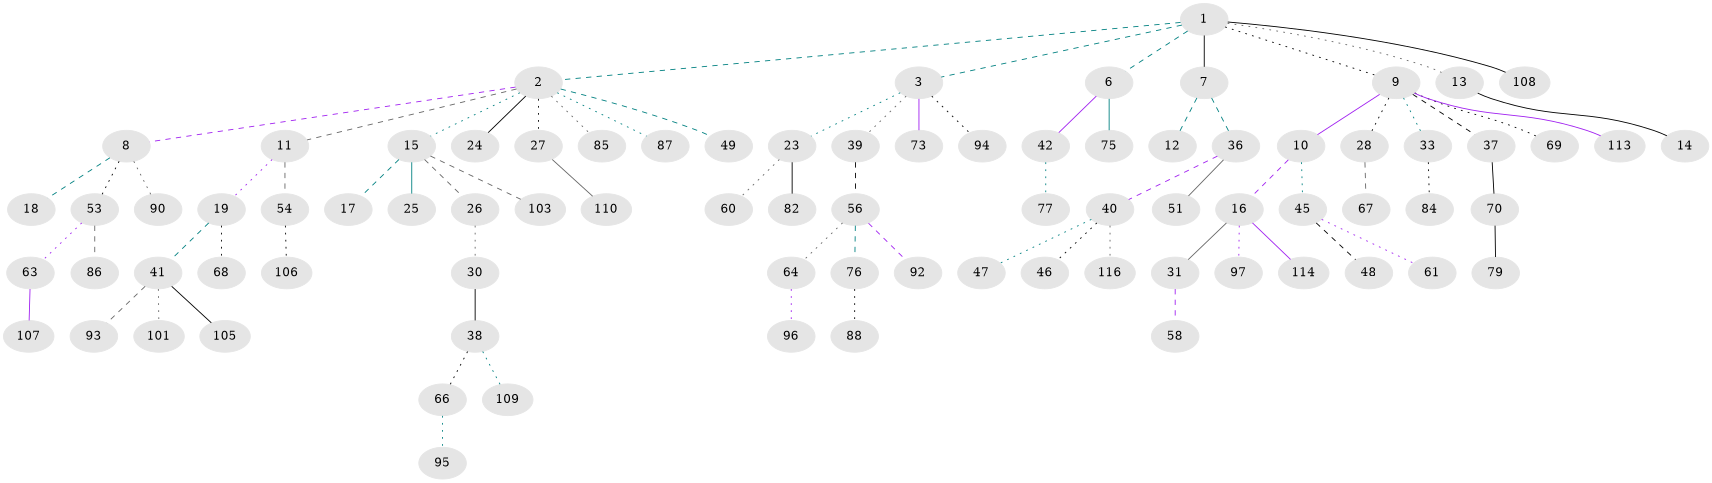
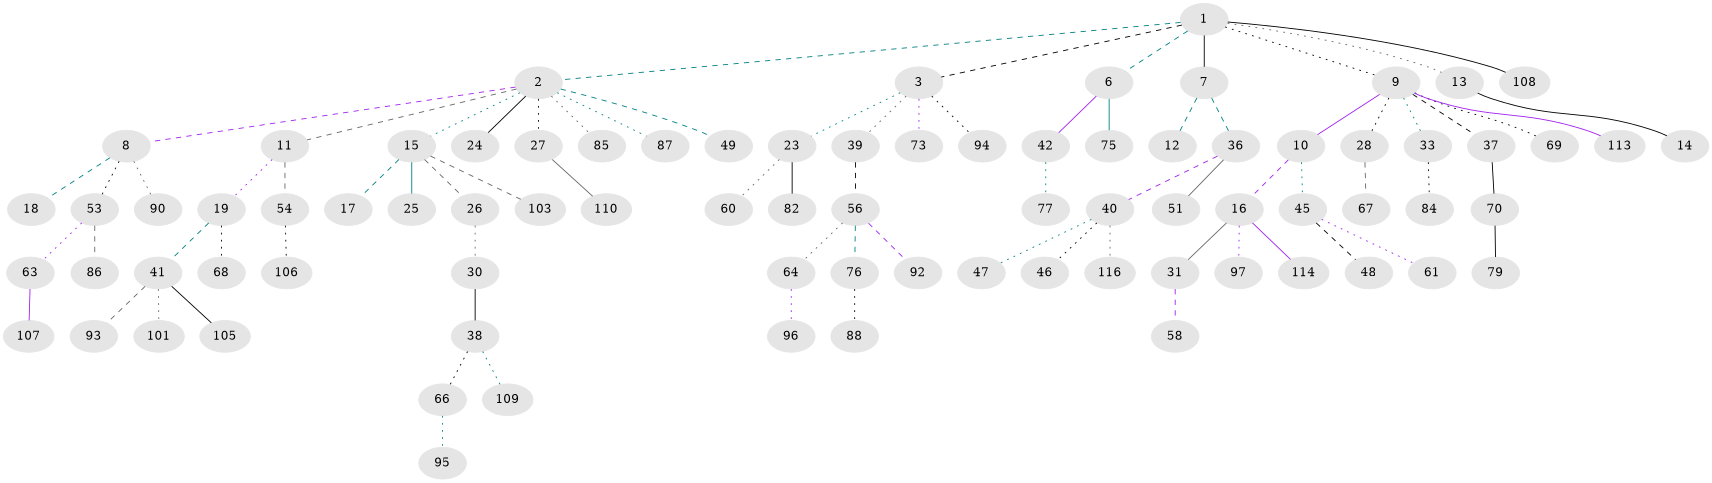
  graph {
    node [color=gray90 style=filled]
    edge [color=black style=dotted]
    1 [super="+5"]
    2 [super="+4"]
    3 [super="+21"]
    6 [super="+72"]
    7 [super="+80"]
    9 [super="+32"]
    13 [super="+29"]
    108
    8
    11
    15 [super="+65"]
    24
    27
    85
    87 [super="+99"]
    n16 [label=49]
    23 [super="+47"]
    39
    73
    94
    42 [super="+44"]
    75
    12 [super="+100"]
    36 [super="+115"]
    10 [super="+52"]
    28
    33
    37
    69 [super="+74"]
    113
    14
    18
    53 [super="+57"]
    90
    19
    54 [super="+102"]
    17 [super="+20"]
    25 [super="+34"]
    26 [super="+59"]
    103
    110
    60 [super="+98"]
    82
    56 [super="+71"]
    77
    40
    51
    63 [super="+104"]
    86
    16 [super="+22"]
    45 [super="+49"]
    67
    84
    70 [super="+111"]
    31 [super="+62"]
    97
    114
    48 [super="+55"]
    61
    41 [super="+91"]
    68 [super="+112"]
    106
    30
    58
    93
    101
    105
    38 [super="+50"]
    66
    109
    n71 [label=47 super="+83"]
    46
    116
    79
    95
    64 [super="+78"]
    76 [super="+81"]
    92
    107
    96
    88
    1 -- 2 [color=teal style=dashed]
-   1 -- 3 [color=teal style=dashed]
+   1 -- 3 [style=dashed]
    1 -- 6 [color=teal style=dashed]
    1 -- 7 [style=solid]
    1 -- 9
    1 -- 13 [color=gray40]
    1 -- 108 [style=solid]
    2 -- 8 [color=purple style=dashed]
    2 -- 11 [color=gray40 style=dashed]
    2 -- 15 [color=teal]
    2 -- 24 [style=solid]
    2 -- 27
    2 -- 85 [color=gray40]
    2 -- 87 [color=teal]
    2 -- n16 [color=teal style=dashed]
    3 -- 23 [color=teal]
    3 -- 39 [color=gray40]
-   3 -- 73 [color=purple style=solid]
+   3 -- 73 [color=purple]
    3 -- 94
    6 -- 42 [color=purple style=solid]
    6 -- 75 [color=teal style=solid]
    7 -- 12 [color=teal style=dashed]
    7 -- 36 [color=teal style=dashed]
    9 -- 10 [color=purple style=solid]
    9 -- 28
    9 -- 33 [color=teal]
    9 -- 37 [style=dashed]
    9 -- 69
    9 -- 113 [color=purple style=solid]
    13 -- 14 [style=solid]
    8 -- 18 [color=teal style=dashed]
    8 -- 53
    8 -- 90 [color=gray40]
    11 -- 19 [color=purple]
    11 -- 54 [color=gray40 style=dashed]
    15 -- 17 [color=teal style=dashed]
    15 -- 25 [color=teal style=solid]
    15 -- 26 [color=gray40 style=dashed]
    15 -- 103 [color=gray40 style=dashed]
    27 -- 110 [color=gray40 style=solid]
    23 -- 60 [color=gray40]
    23 -- 82 [style=solid]
    39 -- 56 [style=dashed]
    42 -- 77 [color=teal]
    36 -- 40 [color=purple style=dashed]
    36 -- 51 [color=gray40 style=solid]
    10 -- 16 [color=purple style=dashed]
    10 -- 45 [color=teal]
    28 -- 67 [color=gray40 style=dashed]
    33 -- 84
    37 -- 70 [style=solid]
    53 -- 63 [color=purple]
    53 -- 86 [color=gray40 style=dashed]
    19 -- 41 [color=teal style=dashed]
    19 -- 68
    54 -- 106
    26 -- 30 [color=gray40]
    56 -- 64 [color=gray40]
    56 -- 76 [color=teal style=dashed]
    56 -- 92 [color=purple style=dashed]
    40 -- n71 [color=teal]
    40 -- 46
    40 -- 116 [color=gray40]
    63 -- 107 [color=purple style=solid]
    16 -- 31 [color=gray40 style=solid]
    16 -- 97 [color=purple]
    16 -- 114 [color=purple style=solid]
    45 -- 48 [style=dashed]
    45 -- 61 [color=purple]
    70 -- 79 [style=solid]
    31 -- 58 [color=purple style=dashed]
    41 -- 93 [color=gray40 style=dashed]
    41 -- 101 [color=gray40]
    41 -- 105 [style=solid]
    30 -- 38 [style=solid]
    38 -- 66
    38 -- 109 [color=teal]
    66 -- 95 [color=teal]
    64 -- 96 [color=purple]
    76 -- 88
  }
